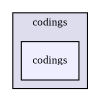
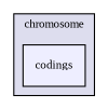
  digraph {
    compound=true
    fontname="Liberation Serif"
    n1 [fillcolor="#eeeeff" fontname="Liberation Serif" fontsize=10 label=codings pencolor=black shape=box style=filled]
    subgraph cluster_1 {
      bgcolor="#ddddee"
      fontsize=10
-     label=codings
+     label=chromosome
      pencolor=black
      n1
    }
  }
